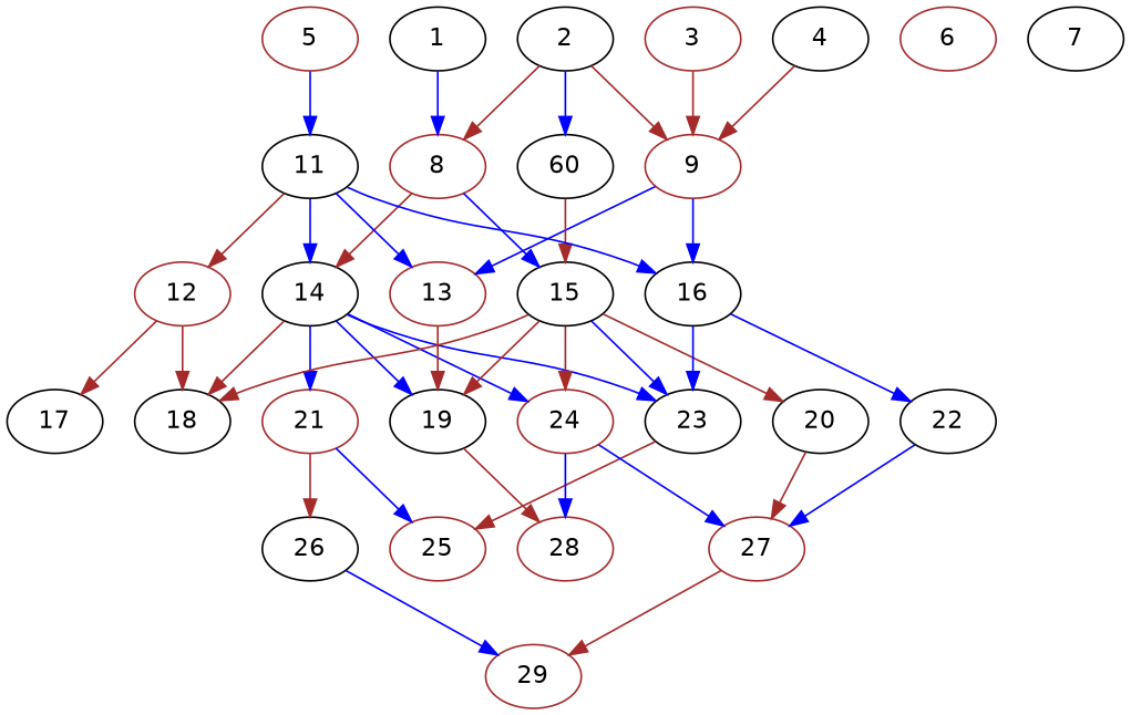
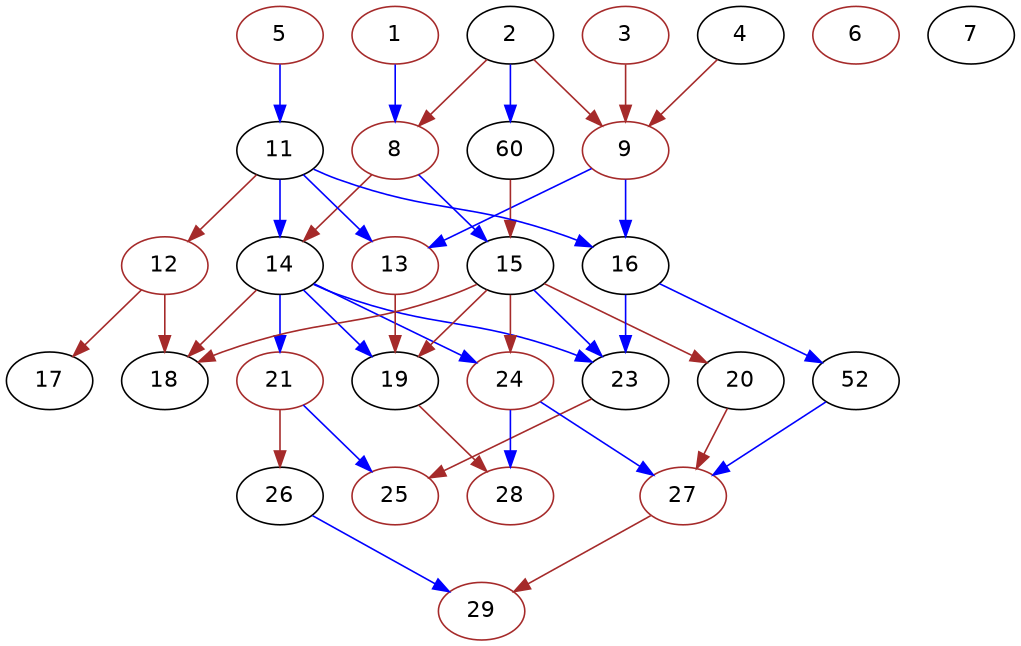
  digraph {
    fontname="DejaVu Sans"
    node [alpha=0.18 color=black fontname="DejaVu Sans"]
    edge [color=blue fontname="DejaVu Sans"]
-   1 [alpha=0.01 expect_size=125246531531956027392]
+   1 [alpha=0.01 color=brown expect_size=125246531531956027392]
    8 [alpha=0.07 color=brown expect_size=76222353535897152]
    14 [alpha=0.16 expect_size=81205476162525504]
    15 [alpha=0.05 expect_size=61628086298345472000]
    18 [alpha=0.16 expect_size=1429555521271542528]
    19 [alpha=0.00 expect_size=20690349494021508]
    21 [color=brown expect_size=21170231451315900]
    23 [alpha=0.07 expect_size=143860937083821490176]
    24 [color=brown expect_size=2135326921086476484608]
    20 [alpha=0.19 expect_size=5747839661473005568]
    2 [alpha=0.12 expect_size=1525534679309799]
    9 [alpha=0.06 color=brown expect_size=88061129889245298688]
    n13 [alpha=0.02 expect_size=243695331536752256 label=60]
    13 [alpha=0.08 color=brown expect_size=2106748940632723554304]
    16 [alpha=0.06 expect_size=61190031145869328]
-   22 [alpha=0.17 expect_size=7013432295114903]
+   22 [alpha=0.17 expect_size=7013432295114903 label=52]
    3 [alpha=0.19 color=brown expect_size=10820720199932366]
    4 [alpha=0.17 expect_size=1895919117202483]
    5 [alpha=0.13 color=brown expect_size=14015278905546094]
    11 [alpha=0.02 expect_size=40834275649719968]
    12 [alpha=0.20 color=brown expect_size=2726744537555907584]
    17 [alpha=0.02 expect_size=1886504131974790119424]
    6 [alpha=0.06 color=brown expect_size=503389419593249024]
    7 [expect_size=440106939111543144448]
    28 [alpha=0.14 color=brown expect_size=1896166852308903]
    25 [alpha=0.10 color=brown expect_size=783940993392050176000]
    26 [alpha=0.15 expect_size=11459191678266766]
    27 [alpha=0.08 color=brown expect_size=244717513544755576832]
    29 [alpha=0.01 color=brown expect_size=227399594160422912000]
    1 -> 8
    8 -> 14 [color=brown]
    8 -> 15
    14 -> 18 [color=brown]
    14 -> 19
    14 -> 21
    14 -> 23
    14 -> 24
    15 -> 18 [color=brown]
    15 -> 19 [color=brown]
    15 -> 23
    15 -> 24 [color=brown]
    15 -> 20 [color=brown]
    19 -> 28 [color=brown]
    21 -> 25
    21 -> 26 [color=brown]
    23 -> 25 [color=brown]
    24 -> 28
    24 -> 27
    20 -> 27 [color=brown]
    2 -> 8 [color=brown]
    2 -> 9 [color=brown]
    2 -> n13
    9 -> 13
    9 -> 16
    n13 -> 15 [color=brown]
    13 -> 19 [color=brown]
    16 -> 23
    16 -> 22
    22 -> 27
    3 -> 9 [color=brown]
    4 -> 9 [color=brown]
    5 -> 11
    11 -> 14
    11 -> 13
    11 -> 16
    11 -> 12 [color=brown]
    12 -> 18 [color=brown]
    12 -> 17 [color=brown]
    26 -> 29
    27 -> 29 [color=brown]
  }
